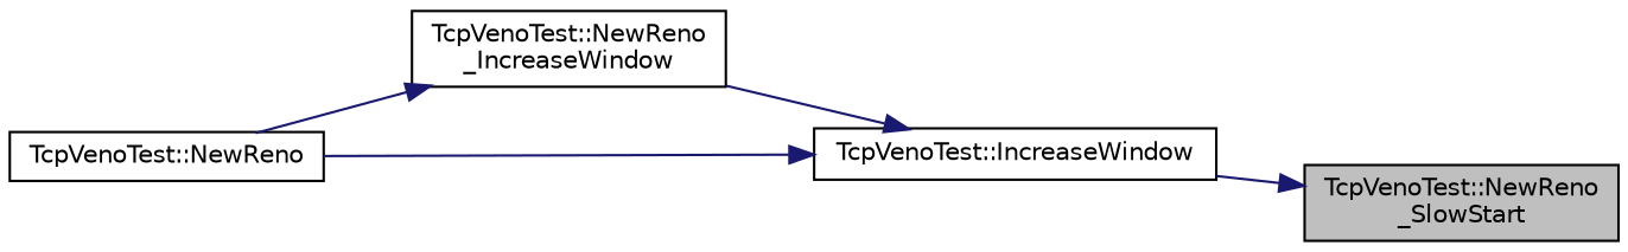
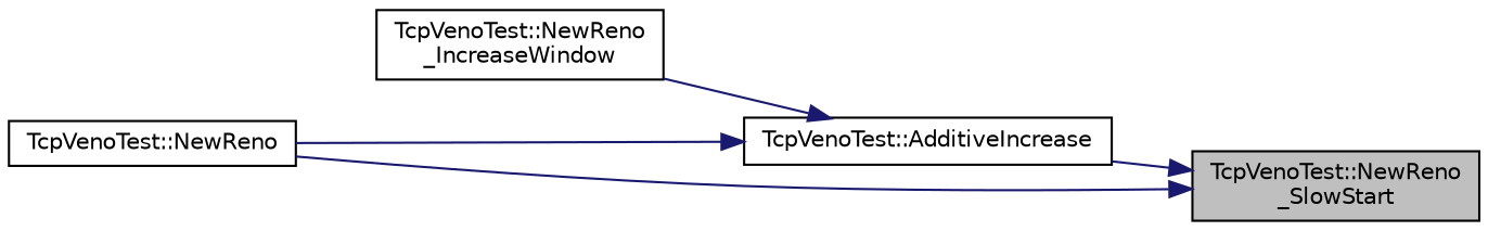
  digraph {
    rankdir=RL
    node [color=black fillcolor=white fontname=Helvetica fontsize=10 shape=record style=filled]
    edge [color=midnightblue dir=back fontname=Helvetica fontsize=10 labelfontname=Helvetica labelfontsize=10 style=solid]
    n1 [fillcolor=grey75 fontcolor=black height=0.2 label="TcpVenoTest::NewReno\l_SlowStart" width=0.4]
-   n2 [height=0.2 label="TcpVenoTest::IncreaseWindow" width=0.4]
+   n2 [height=0.2 label="TcpVenoTest::AdditiveIncrease" width=0.4]
    n3 [height=0.2 label="TcpVenoTest::NewReno\l_IncreaseWindow" width=0.4]
    n4 [height=0.2 label="TcpVenoTest::NewReno" width=0.4]
    n1 -> n2
    n2 -> n3
    n2 -> n4
-   n3 -> n4
+   n1 -> n4
  }
